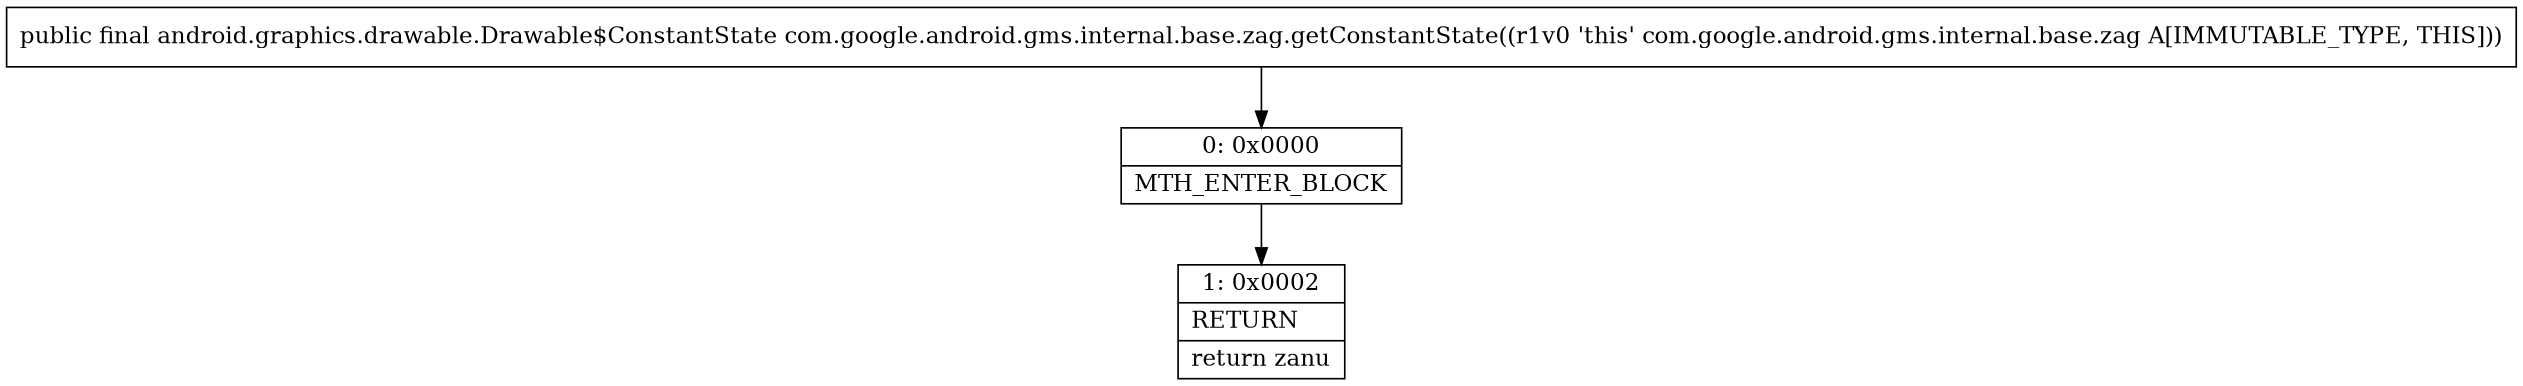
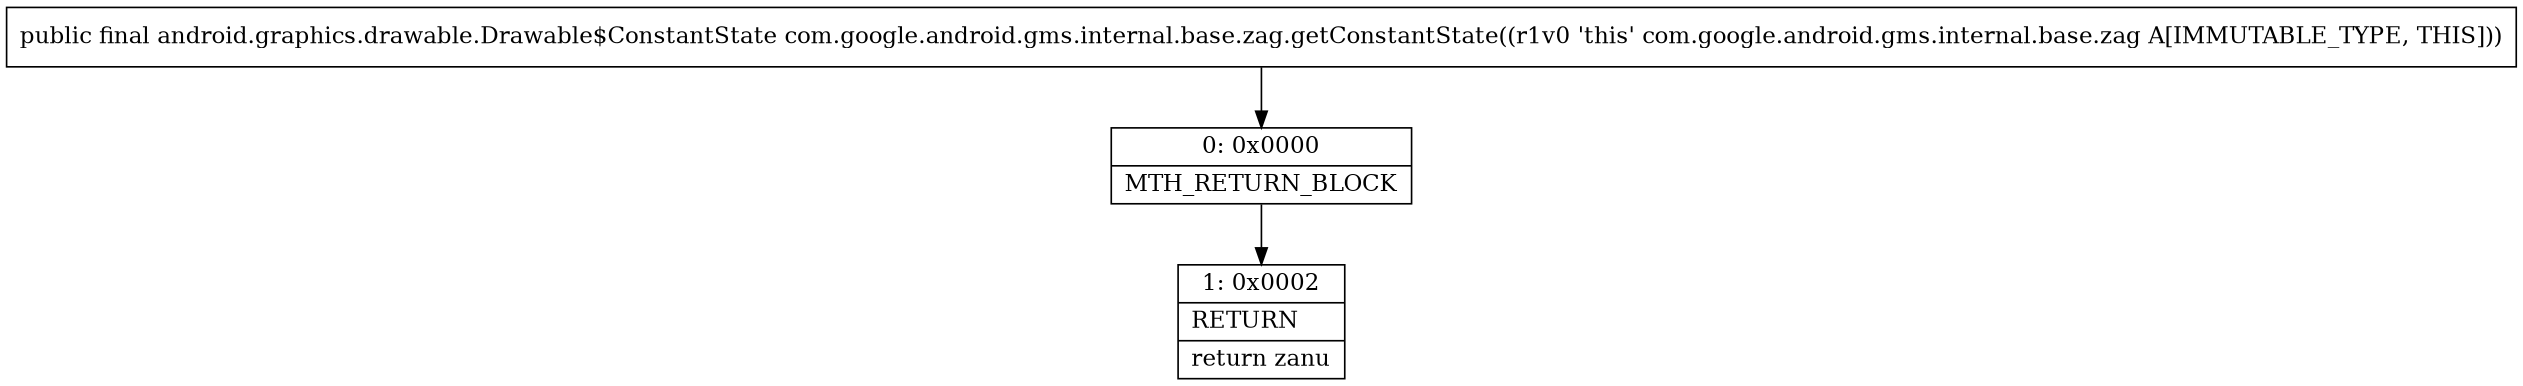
  digraph {
    node [shape=record]
-   n1 [label="{0\:\ 0x0000|MTH_ENTER_BLOCK\l}"]
+   n1 [label="{0\:\ 0x0000|MTH_RETURN_BLOCK\l}"]
    n2 [label="{1\:\ 0x0002|RETURN\l|return zanu\l}"]
    n3 [label="{public final android.graphics.drawable.Drawable$ConstantState com.google.android.gms.internal.base.zag.getConstantState((r1v0 'this' com.google.android.gms.internal.base.zag A[IMMUTABLE_TYPE, THIS])) }"]
    n1 -> n2
    n3 -> n1
  }
